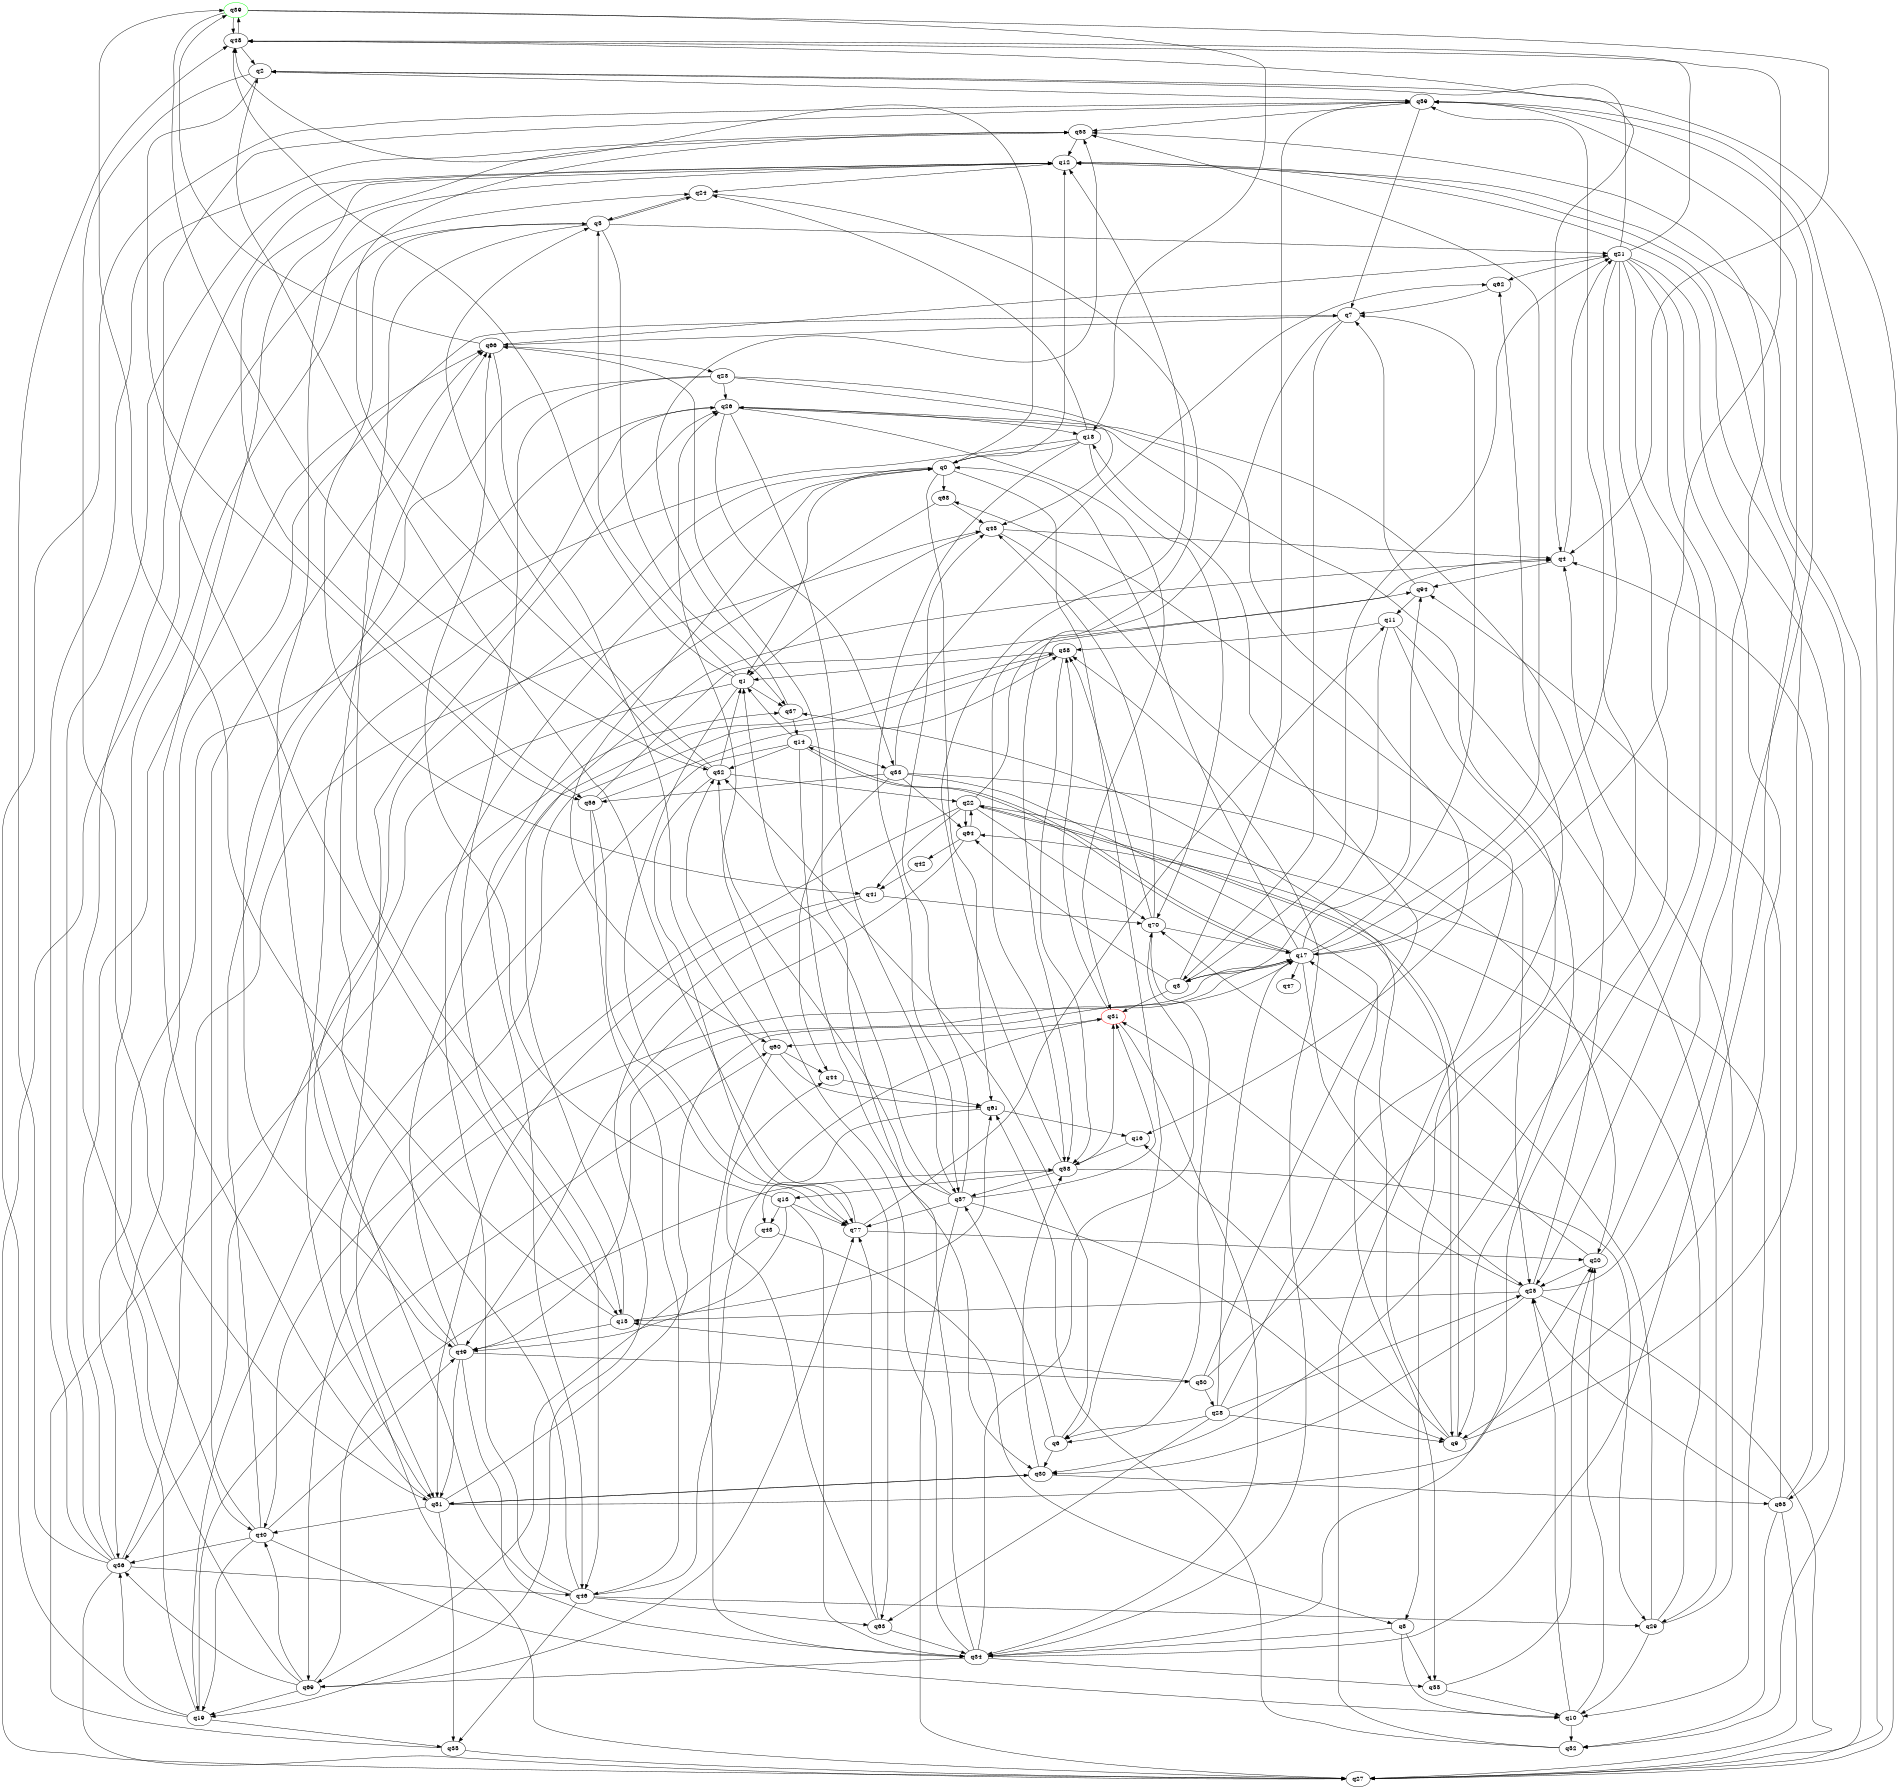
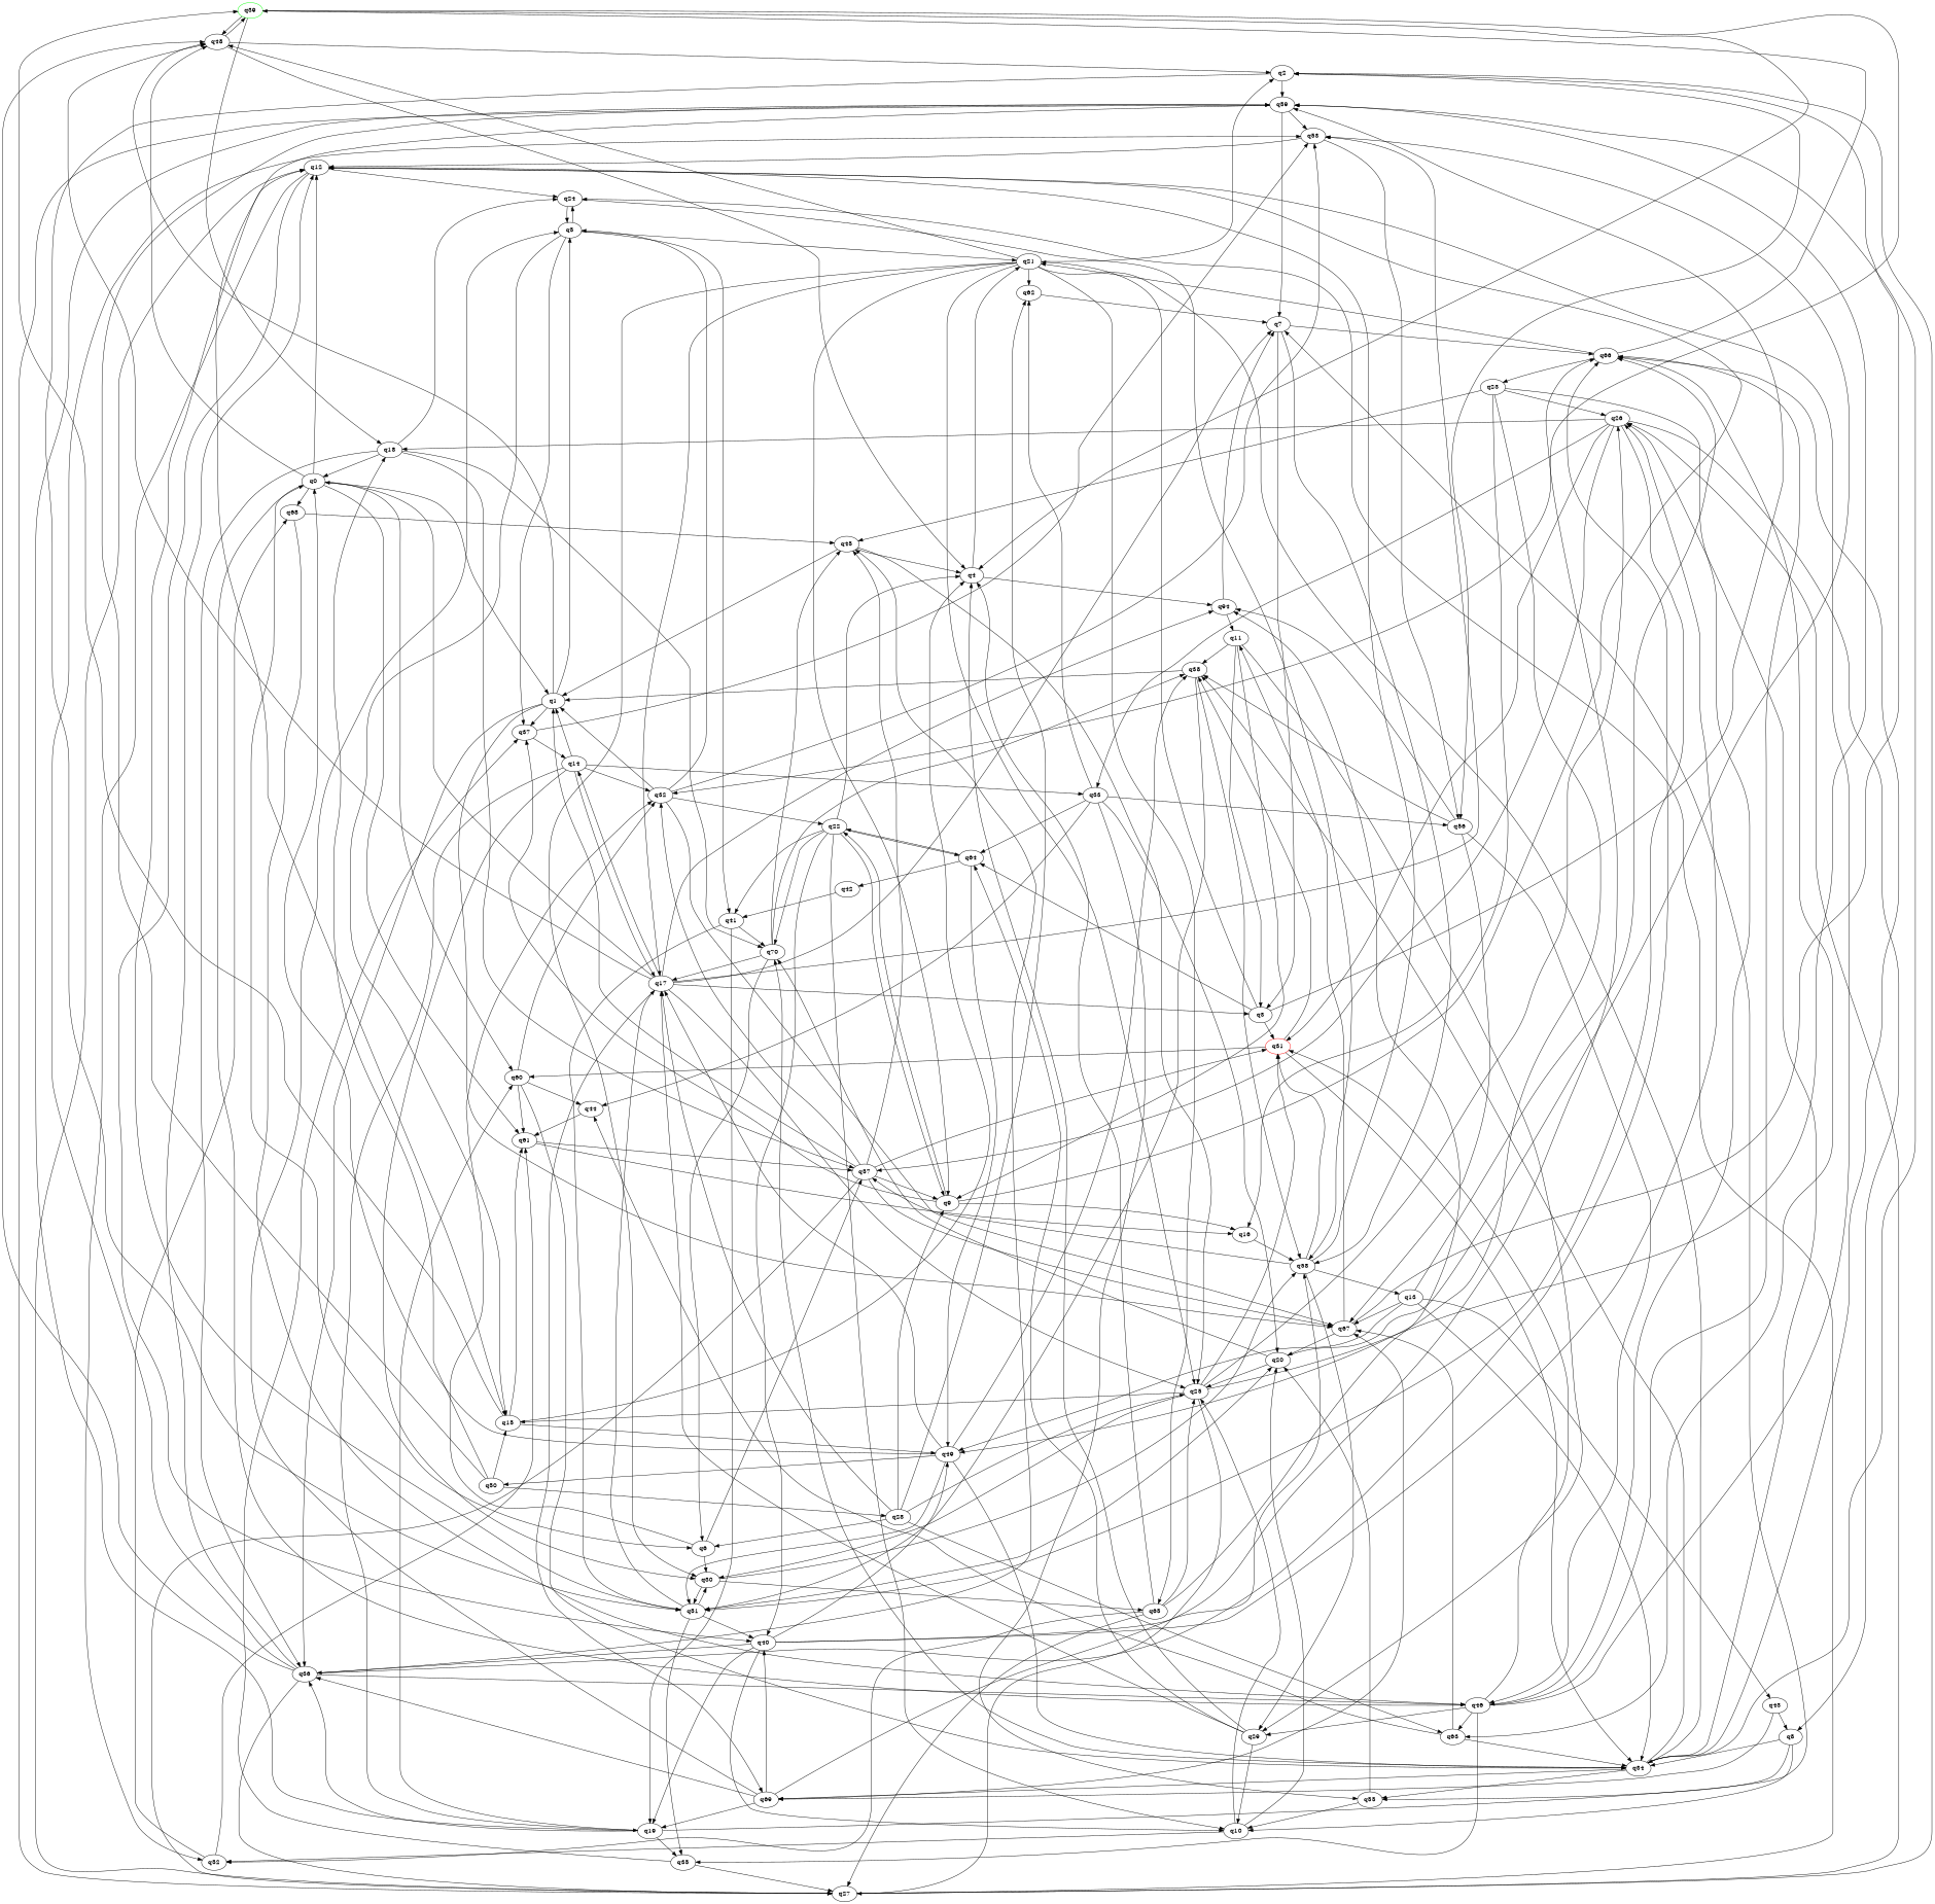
  digraph {
    q39 [color=green initial=1]
    q48
    q4
    q32
    q18
    q2
    q21
    n8 [label=q94]
    q1
    q5
-   q67 [label=q77]
+   q67
    q53
    q22
    q0
    q36
    q57
    q24
    q70
    q31 [color=red final=1]
    q60
    q34
    q38
    q61
    q44
    q66
    q59
    q55
    q69
    q26
    q51
    q58
    q6
    q12
    q68
    q37
    q30
    q52
    q40
    q16
    q43
    q45
    q46
    q41
    q15
    q27
    q14
    q20
    q11
    q65
    q9
    q49
    q19
    q10
    q56
    q8
    q25
    q35
    q29
    q63
    q17
    q62
    q23
    q33
    q3
    q7
-   q47
    q64
    q42
    q50
    q13
    q28
    q39 -> q48
    q39 -> q4
    q39 -> q32
    q39 -> q18
    q48 -> q39
    q48 -> q4
    q48 -> q2
    q4 -> q21
    q4 -> n8
    q32 -> q1
    q32 -> q5
    q32 -> q67
    q32 -> q53
    q32 -> q22
    q18 -> q0
    q18 -> q36
    q18 -> q57
    q18 -> q24
    q18 -> q70
    q2 -> q59
    q2 -> q51
    q2 -> q56
    q21 -> q48
    q21 -> q2
    q21 -> q34
    q21 -> q30
    q21 -> q65
    q21 -> q9
    q21 -> q25
    q21 -> q17
    q21 -> q62
    n8 -> q11
    n8 -> q7
    q1 -> q48
    q1 -> q5
    q1 -> q67
    q1 -> q36
    q1 -> q37
    q5 -> q21
    q5 -> q24
    q5 -> q37
    q5 -> q41
    q5 -> q15
    q67 -> q2
    q67 -> q20
    q67 -> q11
    q53 -> q12
    q53 -> q56
    q22 -> q4
    q22 -> q70
    q22 -> q40
    q22 -> q41
    q22 -> q9
    q22 -> q10
    q22 -> q64
    q0 -> q48
    q0 -> q1
    q0 -> q60
    q0 -> q61
    q0 -> q6
    q0 -> q12
    q0 -> q68
    q36 -> q48
    q36 -> q53
    q36 -> q66
    q36 -> q12
    q36 -> q45
    q36 -> q46
    q36 -> q27
    q57 -> q32
    q57 -> q1
    q57 -> q67
    q57 -> q31
    q57 -> q45
    q57 -> q27
    q57 -> q9
    q24 -> q5
    q24 -> q58
    q70 -> q38
    q70 -> q6
    q70 -> q45
    q70 -> q17
    q31 -> q60
    q31 -> q34
    q31 -> q38
    q60 -> q32
    q60 -> q34
    q60 -> q61
    q60 -> q44
    q34 -> q70
    q34 -> q38
    q34 -> q66
    q34 -> q59
    q34 -> q55
    q34 -> q69
    q34 -> q26
    q38 -> q1
    q38 -> q51
    q38 -> q58
    q61 -> q16
-   q61 -> q43
+   q61 -> q57
    q44 -> q61
    q66 -> q39
    q66 -> q21
    q66 -> q63
    q66 -> q23
    q59 -> q53
    q59 -> q15
    q59 -> q27
    q59 -> q7
    q55 -> q20
    q55 -> q10
    q69 -> q5
    q69 -> q67
    q69 -> q36
    q69 -> q58
    q69 -> q40
    q69 -> q19
    q26 -> q18
    q26 -> q57
    q26 -> q31
    q26 -> q51
    q26 -> q8
    q26 -> q33
    q51 -> q12
    q51 -> q30
    q51 -> q40
    q51 -> q20
    q51 -> q35
    q51 -> q17
    q58 -> q57
    q58 -> q31
    q58 -> q12
    q58 -> q29
    q58 -> q13
    q6 -> q32
    q6 -> q57
    q6 -> q30
    q12 -> q24
    q12 -> q52
    q12 -> q40
    q68 -> q45
    q68 -> q46
    q37 -> q53
    q37 -> q14
    q30 -> q51
    q30 -> q58
    q30 -> q65
    q52 -> q61
    q52 -> q68
    q40 -> q36
    q40 -> q66
    q40 -> q26
    q40 -> q49
    q40 -> q19
    q40 -> q10
    q16 -> q58
    q43 -> q69
    q43 -> q8
    q45 -> q4
    q45 -> q1
    q45 -> q25
    q46 -> q0
    q46 -> q31
    q46 -> q66
    q46 -> q12
    q46 -> q35
    q46 -> q29
    q46 -> q63
    q41 -> q70
    q41 -> q51
    q41 -> q19
    q15 -> q39
    q15 -> q4
    q15 -> q61
    q15 -> q49
    q27 -> q2
    q27 -> q24
    q27 -> q26
    q27 -> q12
    q14 -> q32
    q14 -> q1
    q14 -> q30
    q14 -> q19
    q14 -> q17
    q14 -> q33
    q20 -> q53
    q20 -> q70
    q20 -> q25
    q11 -> q38
    q11 -> q9
    q11 -> q29
    q11 -> q3
    q65 -> q4
    q65 -> n8
    q65 -> q52
    q65 -> q27
    q65 -> q25
    q9 -> q22
    q9 -> q12
    q9 -> q37
    q9 -> q16
    q49 -> q0
    q49 -> q34
    q49 -> q38
    q49 -> q51
    q49 -> q17
    q49 -> q50
    q19 -> q36
    q19 -> q60
    q19 -> q59
    q19 -> q35
    q19 -> q7
    q10 -> q52
    q10 -> q20
    q10 -> q25
    q56 -> n8
    q56 -> q67
    q56 -> q38
    q56 -> q46
    q8 -> q34
    q8 -> q55
    q8 -> q10
    q25 -> q31
    q25 -> q59
    q25 -> q26
    q25 -> q30
    q25 -> q15
    q25 -> q27
    q35 -> q37
    q35 -> q27
    q29 -> q4
    q29 -> q10
    q29 -> q17
    q29 -> q64
    q63 -> q67
    q63 -> q34
    q63 -> q44
    q17 -> q48
    q17 -> n8
    q17 -> q53
    q17 -> q0
    q17 -> q69
    q17 -> q14
    q17 -> q25
    q17 -> q3
    q17 -> q7
-   q17 -> q47
    q62 -> q7
    q23 -> q26
    q23 -> q16
    q23 -> q45
    q23 -> q46
    q23 -> q49
    q33 -> q44
    q33 -> q55
    q33 -> q20
    q33 -> q56
    q33 -> q62
    q33 -> q64
    q3 -> q21
    q3 -> q31
    q3 -> q59
    q3 -> q64
    q7 -> q66
    q7 -> q58
    q7 -> q3
    q64 -> q22
    q64 -> q49
    q64 -> q42
    q42 -> q41
    q50 -> q18
    q50 -> q59
    q50 -> q15
    q50 -> q28
    q13 -> q67
    q13 -> q34
    q13 -> q66
    q13 -> q43
    q13 -> q49
    q28 -> q6
    q28 -> q9
    q28 -> q25
    q28 -> q63
    q28 -> q17
    q28 -> q62
  }
